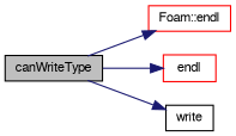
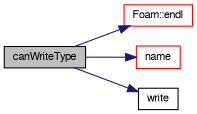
  digraph {
    rankdir=LR
    node [color=black fontname=FreeSans fontsize=10 shape=record]
    edge [color=midnightblue fontname=FreeSans fontsize=10 labelfontname=FreeSans labelfontsize=10 style=solid]
    n1 [fillcolor=grey75 fontcolor=black height=0.2 label=canWriteType style=filled width=0.4]
    n2 [color=red height=0.2 label="Foam::endl" width=0.4]
-   n3 [color=red height=0.2 label=endl width=0.4]
+   n3 [color=red height=0.2 label=name width=0.4]
    n4 [height=0.2 label=write width=0.4]
    n1 -> n2
    n1 -> n3
    n1 -> n4
  }
